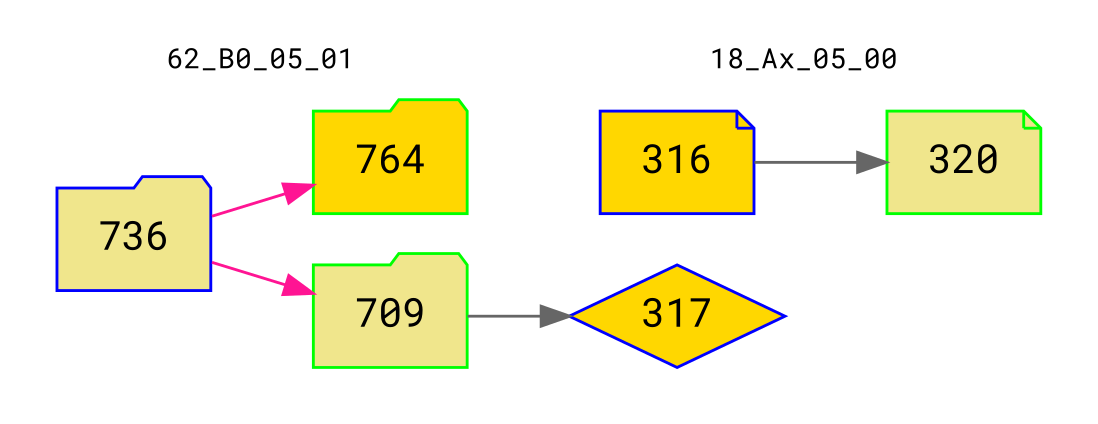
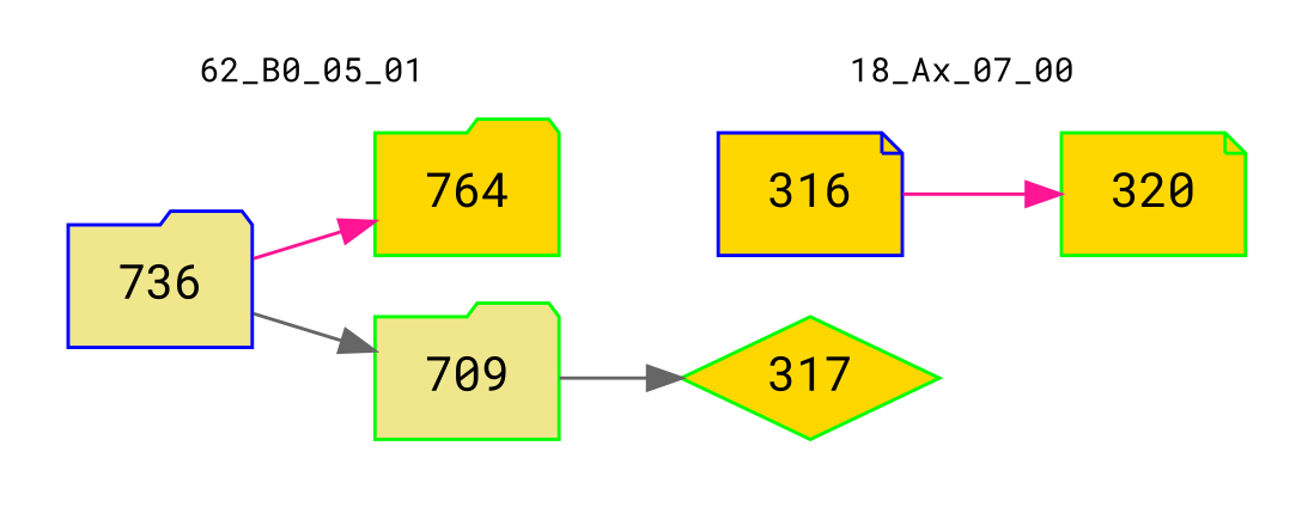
  digraph {
    fontname="Roboto Mono"
    rankdir=LR
    node [color=green fillcolor=gold fontname="Roboto Mono" shape=folder style=filled]
    edge [color=gray40 fontname="Roboto Mono"]
    n1 [color=blue label=316 shape=note]
-   n2 [fillcolor=khaki label=320 shape=note]
-   n3 [color=blue label=317 shape=diamond]
+   n2 [label=320 shape=note]
+   n3 [label=317 shape=diamond]
    n4 [color=blue fillcolor=khaki label=736]
    n5 [fillcolor=khaki label=709]
    n6 [label=764]
    subgraph cluster_1 {
      color=white
      fontsize=10
-     label="18_Ax_05_00"
+     label="18_Ax_07_00"
      n1
      n2
      n3
    }
    subgraph cluster_2 {
      color=white
      fontsize=10
      label="62_B0_05_01"
      n4
      n5
      n6
    }
-   n1 -> n2
-   n4 -> n5 [color=deeppink]
+   n1 -> n2 [color=deeppink]
+   n4 -> n5
    n4 -> n6 [color=deeppink]
    n5 -> n3
  }
